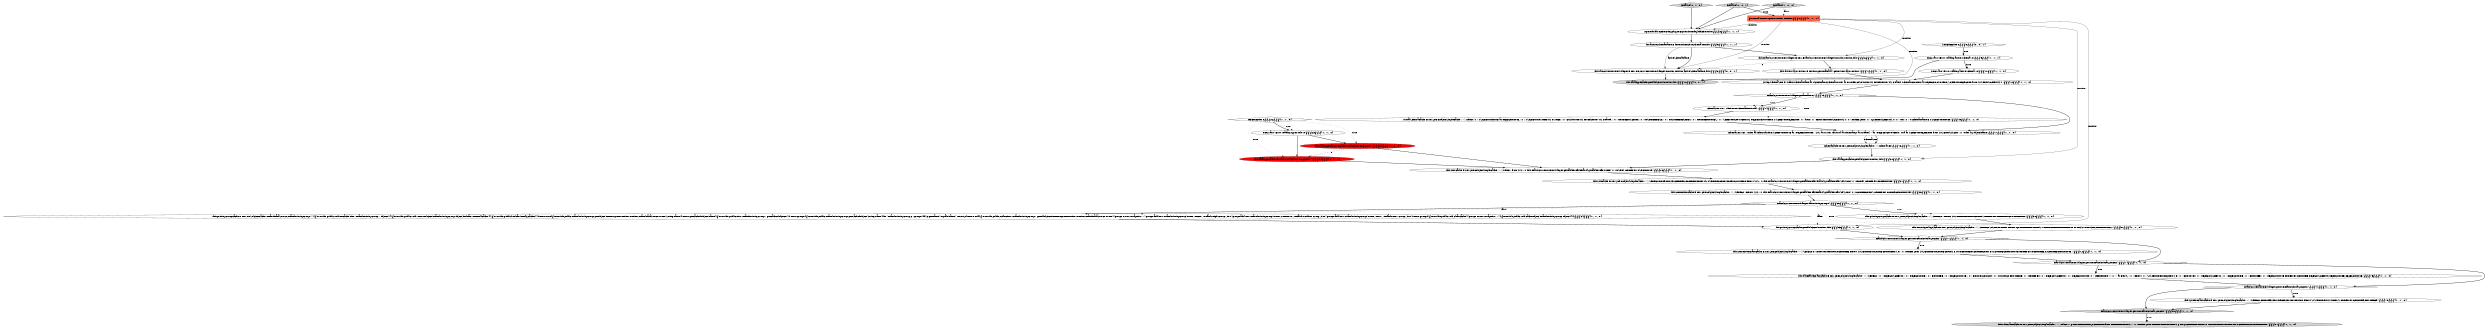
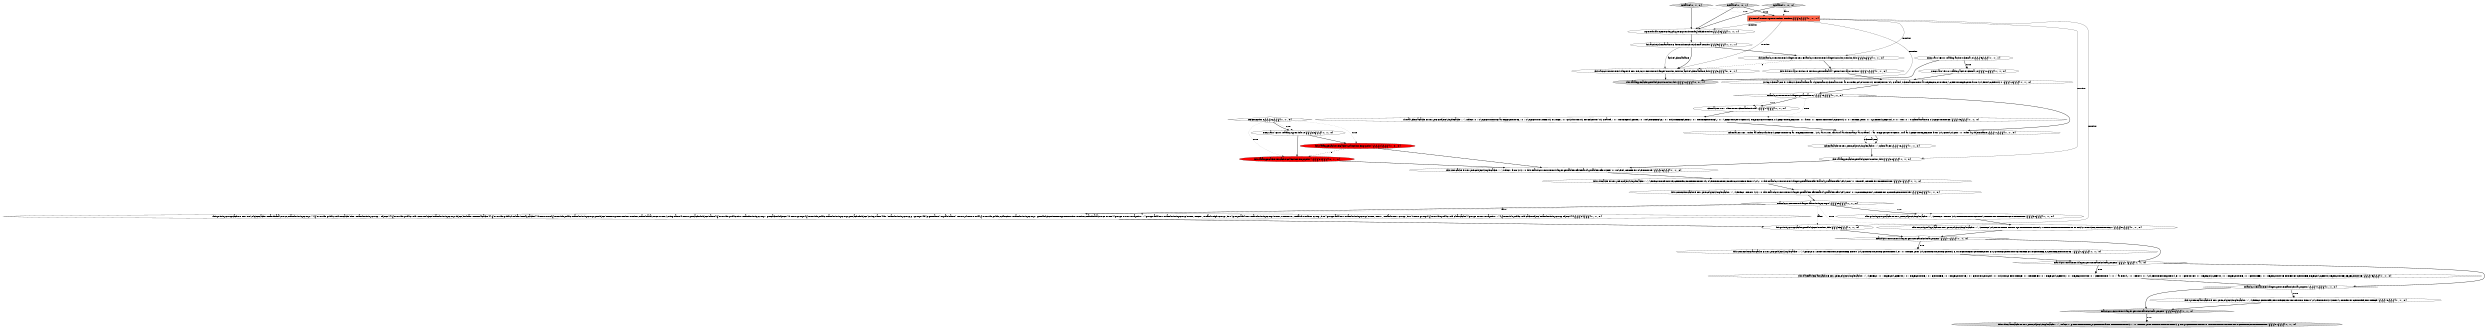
  digraph {
    node [fillcolor=white shape=ellipse style=filled]
    edge [style=bold]
    n1 [label="schemaSQL += \" where not schema_is_virtual \"@@@14@@@['1', '1', '0']"]
    n2 [label="virtualSchemaCache = new JDBCObjectSimpleCache<>(,\"select\" + \" s.SCHEMA_NAME as OBJECT_NAME,\" + \" s.SCHEMA_OWNER AS OWNER,\" + \"CAST(NULL AS TIMESTAMP) AS created, \" + \" ADAPTER_SCRIPT,\" + \" LAST_REFRESH,\" + \" LAST_REFRESH_BY,\" + \" ADAPTER_NOTES,\" + \" SCHEMA_COMMENT AS OBJECT_COMMENT, s.SCHEMA_OBJECT_ID\" + \" from\" + \" EXA_VIRTUAL_SCHEMAS s\" + \" INNER JOIN\" + \" sys.EXA_SCHEMAS o\" + \" ON\" + \" o.schema_name = s.SCHEMA_NAME\")@@@15@@@['1', '1', '0']"]
    n3 [label="schemaSQL += \" union all select distinct SCHEMA_NAME as \"OBJECT_NAME\", 'SYS' as owner, cast(null as timestamp) as created, '' as \"OBJECT_COMMENT\", null as SCHEMA_OBJECT_ID from SYS.EXA_SYSCAT \" + \"order by object_name\"@@@17@@@['1', '1', '0']"]
    n4 [label="LOG.warn(\"Error reading types info\",e)@@@23@@@['1', '1', '0']"]
    n5 [fillcolor=red label="this.dataTypeCache.setCache(Collections.emptyList())@@@24@@@['0', '1', '0']"]
    n6 [fillcolor=red label="this.dataTypeCache.setCache(Collections.emptyList())@@@24@@@['1', '0', '0']"]
    n7 [label="this.userCache = new JDBCObjectSimpleCache<>(,\"select * from SYS.\" + this.exasolCurrentUserPrivileges.getTablePrefix(ExasolSysTablePrefix.USER) + \"_USERS ORDER BY USER_NAME\")@@@26@@@['1', '1', '0']"]
    n8 [label="schemaCache = new JDBCObjectSimpleCache<>(,schemaSQL)@@@18@@@['1', '1', '0']"]
    n9 [label="this.dataTypeCache.getAllObjects(monitor,this)@@@20@@@['1', '1', '0']"]
    n10 [fillcolor=lightgray label="exasolCurrentUserPrivileges.getUserHasDictionaryAccess()@@@80@@@['1', '1', '0']" shape=diamond]
    n11 [fillcolor=lightgray label="this.roleGrantCache = new JDBCObjectSimpleCache<>(,\"select r.*,p.ADMIN_OPTION,p.GRANTEE from EXA_DBA_ROLES r \" + \"INNER JOIN EXA_DBA_ROLE_PRIVS p ON p.GRANTED_ROLE = r.ROLE_NAME ORDER BY P.GRANTEE,R.ROLE_NAME\")@@@81@@@['1', '1', '0']"]
    n12 [label="this.activeSchemaName = determineActiveSchema(session)@@@5@@@['1', '1', '1']"]
    n13 [label="this.db2CurrentUserPrivileges = new DB2CurrentUserPrivileges(monitor,session,activeSchemaName,this)@@@6@@@['0', '0', '1']"]
    n14 [label="this.exasolCurrentUserPrivileges = new ExasolCurrentUserPrivileges(monitor,session,this)@@@6@@@['1', '1', '0']"]
    n15 [fillcolor=lightgray label="this.dataTypeCache.getAllObjects(monitor,this)@@@12@@@['0', '0', '1']"]
    n16 [label="this.driverMajorVersion = session.getMetaData().getDriverMajorVersion()@@@7@@@['1', '1', '0']"]
    n17 [label="this.systemGrantCache = new JDBCObjectSimpleCache<>(,\"SELECT GRANTEE,PRIVILEGE,ADMIN_OPTION FROM SYS.EXA_DBA_SYS_PRIVS ORDER BY GRANTEE,PRIVILEGE\")@@@78@@@['1', '1', '0']"]
    n18 [fillcolor=lightgray label="initialize['0', '0', '1']" shape=diamond]
    n19 [fillcolor=tomato label="@NotNull DBRProgressMonitor monitor@@@2@@@['1', '1', '1']" shape=box]
    n20 [label="super.edu.fdu.CPPDG.tinypdg.pe.ExpressionInfo@8f655monitor@@@3@@@['1', '1', '1']"]
    n21 [label="this.priorityGroupCache.getAllObjects(monitor,this)@@@69@@@['1', '1', '0']"]
    n22 [label="this.securityPolicyCache = new JDBCObjectSimpleCache<>(,\"SELECT SYSTEM_VALUE FROM sys.EXA_PARAMETERS WHERE PARAMETER_NAME = 'PASSWORD_SECURITY_POLICY'\")@@@31@@@['1', '1', '0']"]
    n23 [label="exasolCurrentUserPrivileges.getUserHasDictionaryAccess()@@@71@@@['1', '1', '0']" shape=diamond]
    n24 [label="this.connectionGrantCache = new JDBCObjectSimpleCache<>(,\"SELECT c.*,P.ADMIN_OPTION,P.GRANTEE FROM SYS.EXA_DBA_CONNECTION_PRIVS P \" + \"INNER JOIN SYS.EXA_DBA_CONNECTIONS C on P.GRANTED_CONNECTION = C.CONNECTION_NAME ORDER BY P.GRANTEE,C.CONNECTION_NAME \")@@@72@@@['1', '1', '0']"]
    n25 [label="exasolCurrentUserPrivileges.getUserHasDictionaryAccess()@@@74@@@['1', '1', '0']" shape=diamond]
    n26 [label="this.roleCache = new JDBCObjectSimpleCache<>(,\"SELECT ROLE_NAME,CREATED,ROLE_PRIORITY AS USER_PRIORITY,ROLE_COMMENT FROM SYS.\" + this.exasolCurrentUserPrivileges.getTablePrefix(ExasolSysTablePrefix.SESSION) + \"_ROLES ORDER BY ROLE_NAME\")@@@27@@@['1', '1', '0']"]
    n27 [label="this.priorityGroupCache = new DBSObjectCache<ExasolDataSource,ExasolPriorityGroup>(){@Override public void setCache(List<ExasolPriorityGroup> objects){}@Override public void removeObject(ExasolPriorityGroup object,boolean resetFullCache){}@Override public boolean isFullyCached(){return true}@Override public ExasolPriorityGroup getObject(DBRProgressMonitor monitor,ExasolDataSource owner,String name){return getCachedObject(name)}@Override public List<ExasolPriorityGroup> getCachedObjects(){return groups}@Override public ExasolPriorityGroup getCachedObject(String name){for (ExasolPriorityGroup p : groups){if (p.getName().equals(name)) return p}return null}@Override public Collection<ExasolPriorityGroup> getAllObjects(DBRProgressMonitor monitor,ExasolDataSource owner){groups = new ArrayList<>()groups.add(new ExasolPriorityGroup(owner,\"HIGH\",\"Default High Group\",900))groups.add(new ExasolPriorityGroup(owner,\"MEDIUM\",\"Default Medium Group\",900))groups.add(new ExasolPriorityGroup(owner,\"LOW\",\"Default LOW Group\",900))return groups}@Override public void clearCache(){groups = new ArrayList<>()}@Override public void cacheObject(ExasolPriorityGroup object){}}@@@34@@@['1', '1', '0']"]
    n28 [label="exasolCurrentUserPrivileges.getatLeastV6()@@@13@@@['1', '1', '0']" shape=diamond]
    n29 [label="this.baseTableGrantCache = new JDBCObjectSimpleCache<>(,\"SELECT \" + \" OBJECT_SCHEMA,\" + \" OBJECT_TYPE,\" + \" GRANTEE,\" + \" OBJECT_NAME,\" + \" GROUP_CONCAT(\" + \" DISTINCT PRIVILEGE\" + \" ORDER BY\" + \" OBJECT_SCHEMA,\" + \" OBJECT_NAME\" + \" SEPARATOR '|'\" + \" ) as PRIVS \" + \" FROM\" + \" SYS.EXA_DBA_OBJ_PRIVS P\" + \" GROUP BY\" + \" OBJECT_SCHEMA,\" + \" OBJECT_TYPE,\" + \" GRANTEE,\" + \" OBJECT_NAME ORDER BY GRANTEE,OBJECT_SCHEMA,OBJECT_TYPE,OBJECT_NAME\")@@@75@@@['1', '1', '0']"]
    n30 [label="exasolCurrentUserPrivileges.getUserHasDictionaryAccess()@@@77@@@['1', '1', '0']" shape=diamond]
    n31 [fillcolor=lightgray label="initialize['1', '0', '0']" shape=diamond]
    n32 [label="String schemaSQL = \"select schema_name as object_name,schema_owner as OWNER,CAST(NULL AS TIMESTAMP) AS created, schema_comment as OBJECT_COMMENT, SCHEMA_OBJECT_ID from SYS.EXA_SCHEMAS s \"@@@12@@@['1', '1', '0']"]
    n33 [label="this.connectionCache = new JDBCObjectSimpleCache<>(,\"SELECT * FROM SYS.\" + this.exasolCurrentUserPrivileges.getTablePrefix(ExasolSysTablePrefix.SESSION) + \"_CONNECTIONS ORDER BY CONNECTION_NAME\")@@@28@@@['1', '1', '0']"]
    n34 [label="exasolCurrentUserPrivileges.hasPriorityGroups()@@@29@@@['1', '1', '0']" shape=diamond]
    n35 [label="this.priorityGroupCache = new JDBCObjectSimpleCache<>(,\"SELECT * FROM SYS.EXA_PRIORITY_GROUPS ORDER BY PRIORITY_GROUP_NAME\")@@@30@@@['1', '1', '0']"]
    n36 [label="LOG.warn(\"Error reading active schema\",e)@@@10@@@['1', '1', '0']"]
    n37 [label="DBException e@@@22@@@['1', '1', '0']" shape=diamond]
-   n38 [label="SQLException e@@@8@@@['0', '0', '1']" shape=diamond]
    n39 [label="LOG.warn(\"Error reading active schema\",e)@@@9@@@['1', '1', '1']"]
    n40 [fillcolor=lightgray label="initialize['0', '1', '0']" shape=diamond]
    n1 -> n2
    n2 -> n3
    n3 -> n8 [label=schemaSQL style=solid]
    n3 -> n8
    n4 -> n5
    n4 -> n6
    n5 -> n7
    n6 -> n5 [label=0 style=dashed]
    n6 -> n7
    n7 -> n26
    n8 -> n9
    n9 -> n7
    n10 -> n11
    n10 -> n11 [label=true style=dotted]
    n12 -> n13 [label=activeSchemaName style=solid]
    n12 -> n13
    n12 -> n14
    n13 -> n15
    n14 -> n13 [label=0 style=dashed]
    n14 -> n16
    n16 -> n32
    n17 -> n10
    n18 -> n19 [label=true]
    n18 -> n20
    n19 -> n9 [label=monitor style=solid]
    n19 -> n13 [label=monitor style=solid]
    n19 -> n14 [label=monitor style=solid]
    n19 -> n15 [label=monitor style=solid]
    n19 -> n20 [label=monitor style=solid]
    n19 -> n21 [label=monitor style=solid]
    n20 -> n12
    n21 -> n23
    n22 -> n23
    n23 -> n24
    n23 -> n24 [label=true style=dotted]
    n23 -> n25
    n24 -> n25
    n25 -> n29
    n25 -> n29 [label=true style=dotted]
    n25 -> n30
    n26 -> n33
    n27 -> n21
    n28 -> n1
    n28 -> n1 [label=true style=dotted]
    n28 -> n2 [label=true style=dotted]
    n28 -> n3
    n29 -> n30
    n30 -> n10
    n30 -> n17
    n30 -> n17 [label=true style=dotted]
    n31 -> n19 [label=false style=dotted]
    n31 -> n20
    n32 -> n28
    n33 -> n34
    n34 -> n21 [label=false style=dotted]
    n34 -> n22 [label=true style=dotted]
    n34 -> n27
    n34 -> n27 [label=false style=dotted]
    n34 -> n35 [label=true style=dotted]
    n34 -> n35
    n35 -> n22
    n36 -> n32
    n37 -> n4 [label=true style=dotted]
    n37 -> n4
    n37 -> n5 [label=true style=dotted]
    n37 -> n6 [label=true style=dotted]
-   n38 -> n39
-   n38 -> n39 [label=true style=dotted]
    n39 -> n15
    n39 -> n36
    n39 -> n36 [label=true style=dotted]
+   n40 -> n19 [label=true style=dotted]
    n40 -> n20
  }
